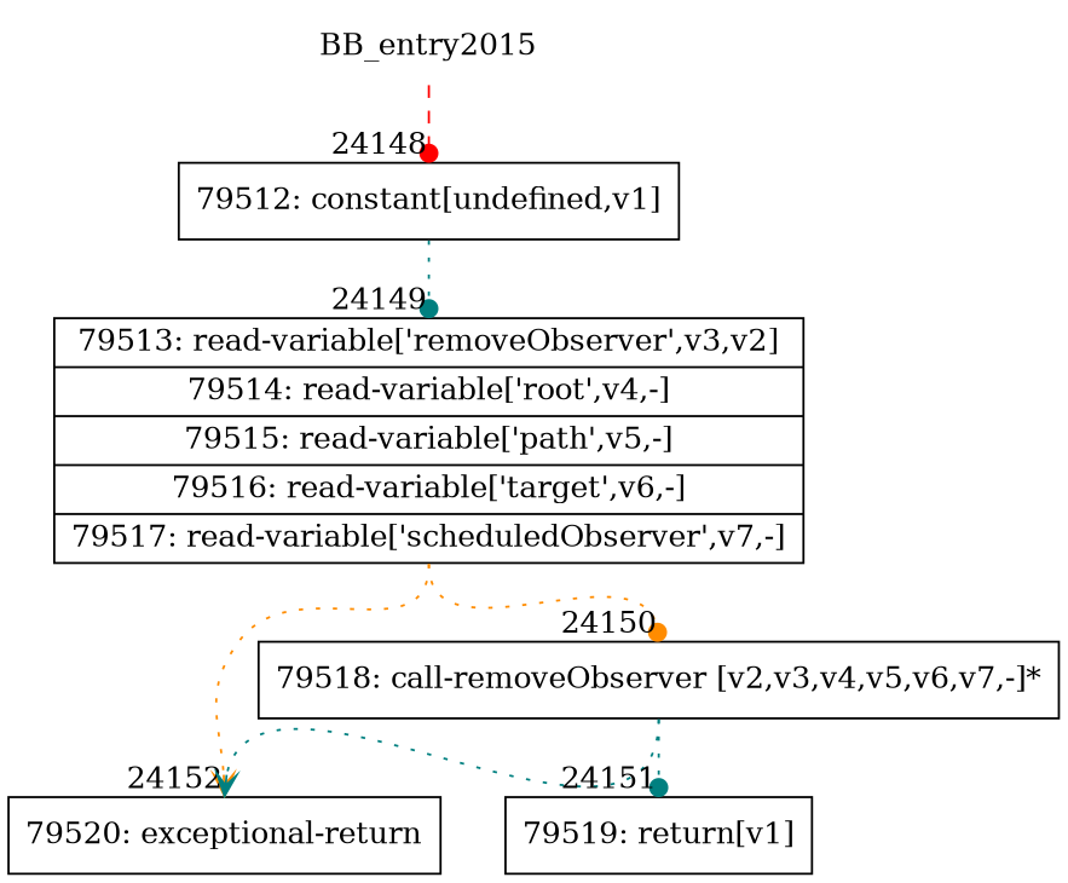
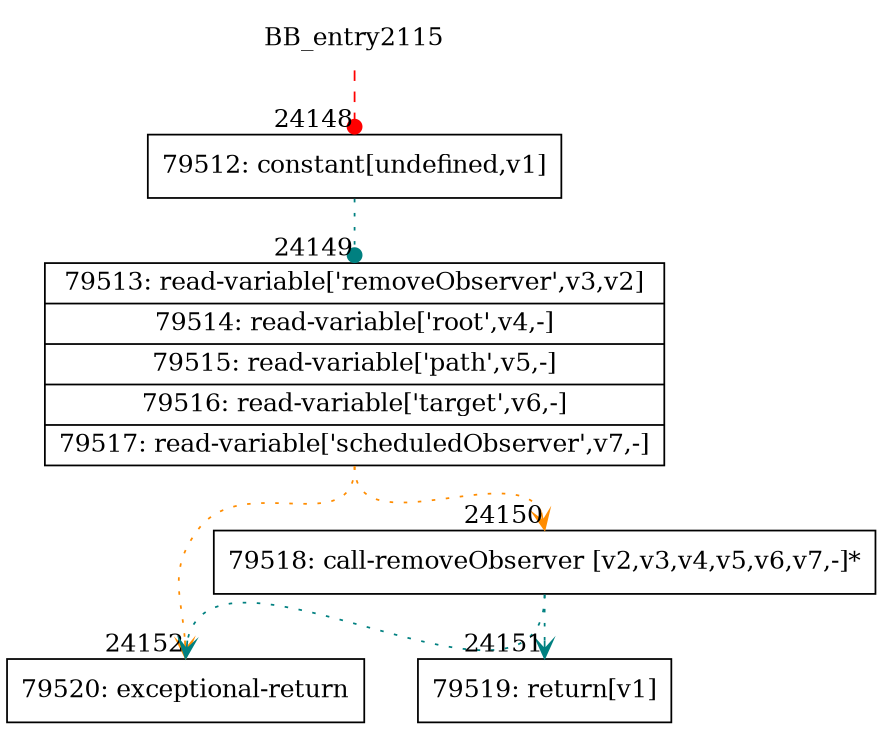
  digraph {
    rankdir=TD
    node [shape=record]
    edge [arrowhead=dot color=teal headport=n style=dotted tailport=s]
-   BB_entry2115 [shape=none label=BB_entry2015]
+   BB_entry2115 [shape=none]
    n2 [label="{79512: constant[undefined,v1]}"]
    n3 [label="{79513: read-variable['removeObserver',v3,v2]|79514: read-variable['root',v4,-]|79515: read-variable['path',v5,-]|79516: read-variable['target',v6,-]|79517: read-variable['scheduledObserver',v7,-]}"]
    n4 [label="{79518: call-removeObserver [v2,v3,v4,v5,v6,v7,-]*}"]
    n5 [label="{79520: exceptional-return}"]
    n6 [label="{79519: return[v1]}"]
    BB_entry2115 -> n2 [color=red headlabel="    24148" style=dashed]
    n2 -> n3 [headlabel="      24149"]
-   n3 -> n4 [color=darkorange headlabel="      24150"]
+   n3 -> n4 [arrowhead=vee color=darkorange headlabel="      24150"]
    n3 -> n5 [arrowhead=vee color=darkorange headlabel="      24152"]
    n4 -> n5 [arrowhead=vee]
-   n4 -> n6 [headlabel="      24151"]
+   n4 -> n6 [arrowhead=vee headlabel="      24151"]
  }
